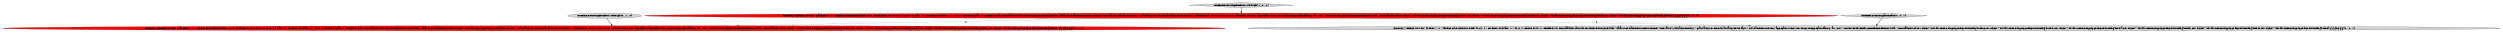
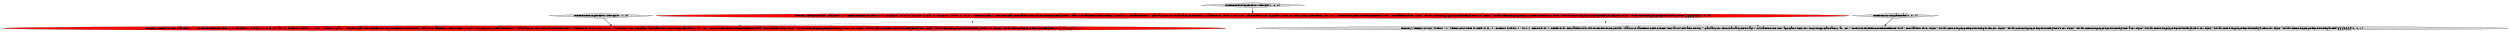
  digraph {
    node [fillcolor=lightgray shape=ellipse style=filled]
    edge [style=bold]
    n1 [label="testQuery(\"SELECT SUM(cnt), dt FROM (\" + \" SELECT CAST(__time AS DATE) AS dt,\" + \" cnt FROM druid.foo\" + \") AS x\" + \"GROUP BY dt\" + \"ORDER BY dt\",ImmutableList.of(Druids.newTimeseriesQueryBuilder().dataSource(CalciteTests.DATASOURCE1).intervals(QSS(Filtration.eternity())).granularity(new PeriodGranularity(Period.days(1),null,DateTimeZone.UTC)).aggregators(AGGS(new LongSumAggregatorFactory(\"a0\",\"cnt\"))).context(TIMESERIES_CONTEXT_DEFAULT).build()),ImmutableList.of(new Object((((edu.fdu.CPPDG.tinypdg.pe.ExpressionInfo@90896c,new Object((((edu.fdu.CPPDG.tinypdg.pe.ExpressionInfo@908973,new Object((((edu.fdu.CPPDG.tinypdg.pe.ExpressionInfo@90897a,new Object((((edu.fdu.CPPDG.tinypdg.pe.ExpressionInfo@908981,new Object((((edu.fdu.CPPDG.tinypdg.pe.ExpressionInfo@908988,new Object((((edu.fdu.CPPDG.tinypdg.pe.ExpressionInfo@90898f))@@@3@@@['0', '0', '1']"]
    n2 [fillcolor=red label="testQuery(\"SELECT SUM(cnt), gran FROM (\" + \" SELECT TIME_FLOOR(__time, 'P1M', TIMESTAMP '1970-01-01 01:02:03') AS gran,\" + \" cnt FROM druid.foo\" + \") AS x\" + \"GROUP BY gran\" + \"ORDER BY gran\",ImmutableList.of(Druids.newTimeseriesQueryBuilder().dataSource(CalciteTests.DATASOURCE1).intervals(QSS(Filtration.eternity())).granularity(new PeriodGranularity(Period.months(1),DateTimes.of(\"1970-01-01T01:02:03\"),DateTimeZone.UTC)).aggregators(AGGS(new LongSumAggregatorFactory(\"a0\",\"cnt\"))).context(TIMESERIES_CONTEXT_DEFAULT).build()),ImmutableList.of(new Object((((edu.fdu.CPPDG.tinypdg.pe.ExpressionInfo@9088b7,new Object((((edu.fdu.CPPDG.tinypdg.pe.ExpressionInfo@9088be,new Object((((edu.fdu.CPPDG.tinypdg.pe.ExpressionInfo@9088c5,new Object((((edu.fdu.CPPDG.tinypdg.pe.ExpressionInfo@9088cc))@@@3@@@['1', '0', '0']"]
    n3 [fillcolor=red label="testQuery(\"SELECT SUM(cnt), gran FROM (\" + \" SELECT TIME_FLOOR(__time, 'P1M', TIMESTAMP '1970-01-01 01:02:03') AS gran,\" + \" cnt FROM druid.foo\" + \") AS x\" + \"GROUP BY gran\" + \"ORDER BY gran\",ImmutableList.of(Druids.newTimeseriesQueryBuilder().dataSource(CalciteTests.DATASOURCE1).intervals(querySegmentSpec(Filtration.eternity())).granularity(new PeriodGranularity(Period.months(1),DateTimes.of(\"1970-01-01T01:02:03\"),DateTimeZone.UTC)).aggregators(aggregators(new LongSumAggregatorFactory(\"a0\",\"cnt\"))).context(TIMESERIES_CONTEXT_DEFAULT).build()),ImmutableList.of(new Object((((edu.fdu.CPPDG.tinypdg.pe.ExpressionInfo@908913,new Object((((edu.fdu.CPPDG.tinypdg.pe.ExpressionInfo@90891a,new Object((((edu.fdu.CPPDG.tinypdg.pe.ExpressionInfo@908921,new Object((((edu.fdu.CPPDG.tinypdg.pe.ExpressionInfo@908928))@@@3@@@['0', '1', '0']"]
    n4 [label="testTimeseriesUsingCastAsDate['0', '0', '1']" shape=diamond]
    n5 [label="testTimeseriesUsingTimeFloorWithOrigin['1', '0', '0']" shape=diamond]
-   n6 [label="testTimeseriesUsingTimeFloorWithOrigin['0', '1', '0']"]
+   n6 [label="testTimeseriesUsingTimeFloorWithOrigin['0', '1', '0']" shape=diamond]
    n2 -> n1 [label=0 style=dashed]
    n2 -> n3 [label=0 style=dashed]
    n4 -> n1
    n5 -> n2
    n6 -> n3
  }
